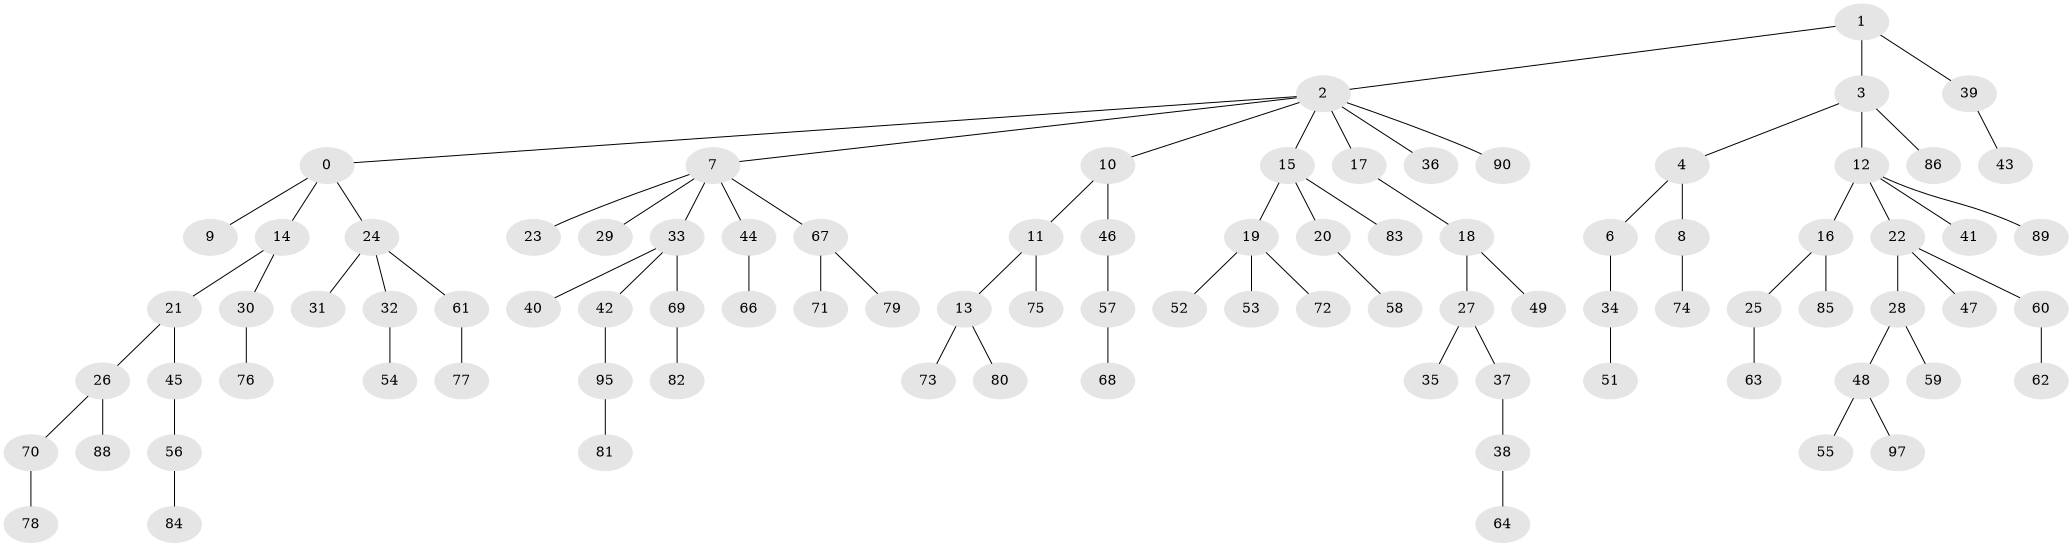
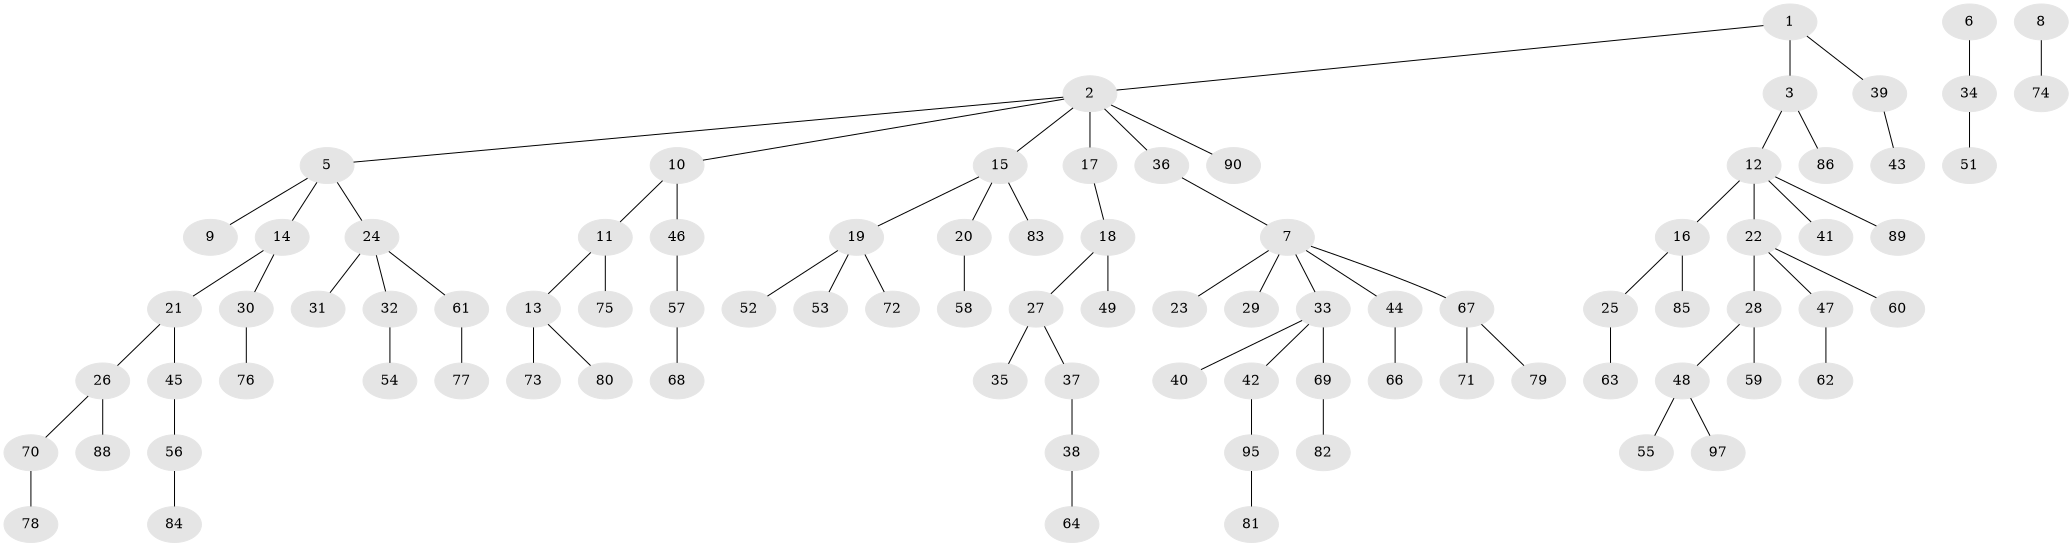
  graph {
    node [color=gray90 style=filled]
    1
    2
    3
    39
-   5 [label=0]
+   5
    7
    10
    15
    17
    36
    n11 [label=90]
-   4
    12
    86
    43
    9
    14
    24
    23
    29
    33
    44
    67
    11
    46
    19
    20
    83
    18
    6
    8
    16
    22
    41
    89
    34
    74
    21
    30
    31
    32
    61
    51
    40
    42
    69
    66
    71
    79
    13
    75
    57
    73
    80
    25
    85
    28
    47
    60
    26
    45
    76
    52
    53
    72
    58
    63
    27
    49
    35
    37
    70
    88
    56
    48
    59
    62
    54
    77
    78
    38
    55
    n83 [label=97]
    n84 [label=95]
    82
    64
    81
    84
    68
    1 -- 2
    1 -- 3
    1 -- 39
    2 -- 5
-   2 -- 7
+   36 -- 7
    2 -- 10
    2 -- 15
    2 -- 17
    2 -- 36
    2 -- n11
-   3 -- 4
    3 -- 12
    3 -- 86
    39 -- 43
    5 -- 9
    5 -- 14
    5 -- 24
    7 -- 23
    7 -- 29
    7 -- 33
    7 -- 44
    7 -- 67
    10 -- 11
    10 -- 46
    15 -- 19
    15 -- 20
    15 -- 83
    17 -- 18
-   4 -- 6
-   4 -- 8
    12 -- 16
    12 -- 22
    12 -- 41
    12 -- 89
    14 -- 21
    14 -- 30
    24 -- 31
    24 -- 32
    24 -- 61
    33 -- 40
    33 -- 42
    33 -- 69
    44 -- 66
    67 -- 71
    67 -- 79
    11 -- 13
    11 -- 75
    46 -- 57
    19 -- 52
    19 -- 53
    19 -- 72
    20 -- 58
    18 -- 27
    18 -- 49
    6 -- 34
    8 -- 74
    16 -- 25
    16 -- 85
    22 -- 28
    22 -- 47
    22 -- 60
    34 -- 51
    21 -- 26
    21 -- 45
    30 -- 76
    32 -- 54
    61 -- 77
    42 -- n84
    69 -- 82
    13 -- 73
    13 -- 80
    57 -- 68
    25 -- 63
    28 -- 48
    28 -- 59
-   60 -- 62
+   47 -- 62
    26 -- 70
    26 -- 88
    45 -- 56
    27 -- 35
    27 -- 37
    37 -- 38
    70 -- 78
    56 -- 84
    48 -- 55
    48 -- n83
    38 -- 64
    n84 -- 81
  }
